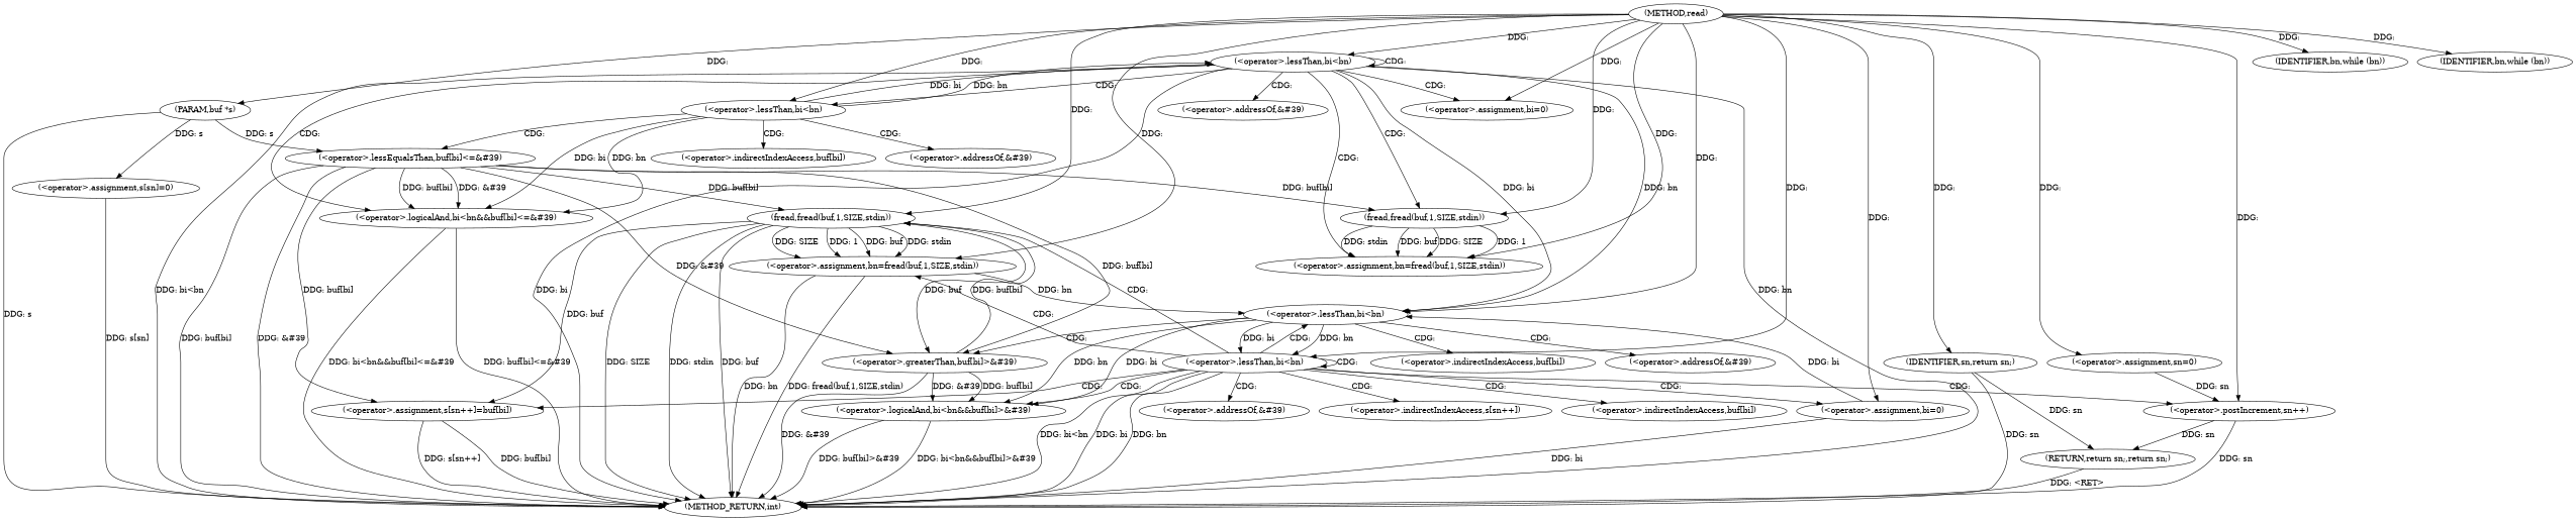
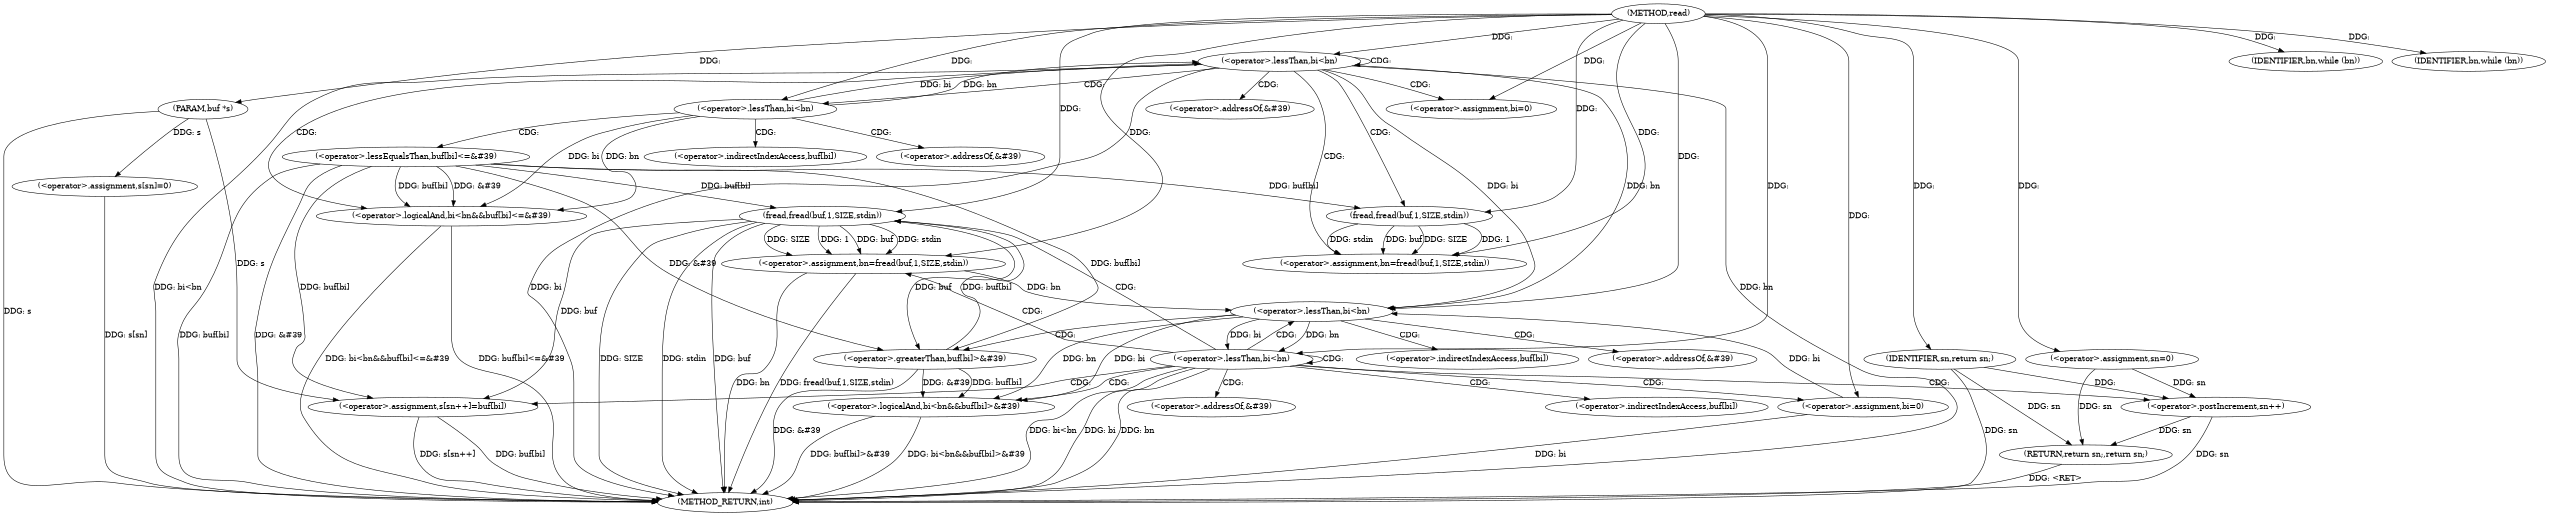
  digraph {
    n1 [label="(METHOD,read)"]
    n2 [label="(PARAM,buf *s)"]
    n3 [label="(<operator>.assignment,sn=0)"]
    n4 [label="(IDENTIFIER,bn,while (bn))"]
    n5 [label="(IDENTIFIER,bn,while (bn))"]
    n6 [label="(IDENTIFIER,sn,return sn;)"]
    n7 [label="(<operator>.lessThan,bi<bn)"]
    n8 [label="(<operator>.assignment,bn=fread(buf,1,SIZE,stdin))"]
    n9 [label="(<operator>.assignment,bi=0)"]
    n10 [label="(<operator>.lessThan,bi<bn)"]
    n11 [label="(<operator>.assignment,bn=fread(buf,1,SIZE,stdin))"]
    n12 [label="(<operator>.assignment,bi=0)"]
    n13 [label="(<operator>.lessThan,bi<bn)"]
    n14 [label="(<operator>.lessThan,bi<bn)"]
    n15 [label="(fread,fread(buf,1,SIZE,stdin))"]
    n16 [label="(<operator>.postIncrement,sn++)"]
    n17 [label="(fread,fread(buf,1,SIZE,stdin))"]
    n18 [label="(<operator>.assignment,s[sn]=0)"]
    n19 [label="(METHOD_RETURN,int)"]
    n20 [label="(<operator>.assignment,s[sn++]=buf[bi])"]
    n21 [label="(RETURN,return sn;,return sn;)"]
    n22 [label="(<operator>.logicalAnd,bi<bn&&buf[bi]<=&#39)"]
    n23 [label="(<operator>.addressOf,&#39)"]
    n24 [label="(<operator>.logicalAnd,bi<bn&&buf[bi]>&#39)"]
    n25 [label="(<operator>.addressOf,&#39)"]
-   n26 [label="(<operator>.indirectIndexAccess,s[sn++])"]
    n27 [label="(<operator>.indirectIndexAccess,buf[bi])"]
    n28 [label="(<operator>.lessEqualsThan,buf[bi]<=&#39)"]
    n29 [label="(<operator>.indirectIndexAccess,buf[bi])"]
    n30 [label="(<operator>.addressOf,&#39)"]
    n31 [label="(<operator>.greaterThan,buf[bi]>&#39)"]
    n32 [label="(<operator>.indirectIndexAccess,buf[bi])"]
    n33 [label="(<operator>.addressOf,&#39)"]
    n1 -> n2 [label="DDG: "]
    n1 -> n3 [label="DDG: "]
    n1 -> n4 [label="DDG: "]
    n1 -> n5 [label="DDG: "]
    n1 -> n6 [label="DDG: "]
    n1 -> n7 [label="DDG: "]
    n1 -> n8 [label="DDG: "]
    n1 -> n9 [label="DDG: "]
    n1 -> n10 [label="DDG: "]
    n1 -> n11 [label="DDG: "]
    n1 -> n12 [label="DDG: "]
    n1 -> n13 [label="DDG: "]
    n1 -> n14 [label="DDG: "]
    n1 -> n15 [label="DDG: "]
-   n1 -> n16 [label="DDG: "]
+   n6 -> n16 [label="DDG: "]
    n1 -> n17 [label="DDG: "]
    n2 -> n18 [label="DDG: s"]
    n2 -> n19 [label="DDG: s"]
-   n2 -> n28 [label="DDG: s"]
+   n2 -> n20 [label="DDG: s"]
    n3 -> n16 [label="DDG: sn"]
+   n3 -> n21 [label="DDG: sn"]
    n6 -> n19 [label="DDG: sn"]
    n6 -> n21 [label="DDG: sn"]
    n7 -> n7 [label="CDG: "]
    n7 -> n8 [label="CDG: "]
    n7 -> n9 [label="CDG: "]
    n7 -> n13 [label="CDG: "]
    n7 -> n14 [label="DDG: bi"]
    n7 -> n14 [label="DDG: bn"]
    n7 -> n15 [label="CDG: "]
    n7 -> n19 [label="DDG: bi"]
    n7 -> n19 [label="DDG: bn"]
    n7 -> n19 [label="DDG: bi<bn"]
    n7 -> n22 [label="CDG: "]
    n7 -> n23 [label="CDG: "]
    n10 -> n10 [label="CDG: "]
    n10 -> n11 [label="CDG: "]
    n10 -> n12 [label="CDG: "]
    n10 -> n14 [label="CDG: "]
    n10 -> n16 [label="CDG: "]
    n10 -> n17 [label="CDG: "]
    n10 -> n19 [label="DDG: bi"]
    n10 -> n19 [label="DDG: bn"]
    n10 -> n19 [label="DDG: bi<bn"]
    n10 -> n20 [label="CDG: "]
    n10 -> n24 [label="CDG: "]
    n10 -> n25 [label="CDG: "]
-   n10 -> n26 [label="CDG: "]
    n10 -> n27 [label="CDG: "]
    n11 -> n14 [label="DDG: bn"]
    n11 -> n19 [label="DDG: bn"]
    n11 -> n19 [label="DDG: fread(buf,1,SIZE,stdin)"]
    n12 -> n14 [label="DDG: bi"]
    n12 -> n19 [label="DDG: bi"]
    n13 -> n7 [label="DDG: bi"]
    n13 -> n7 [label="DDG: bn"]
    n13 -> n22 [label="DDG: bn"]
    n13 -> n22 [label="DDG: bi"]
    n13 -> n28 [label="CDG: "]
    n13 -> n29 [label="CDG: "]
    n13 -> n30 [label="CDG: "]
    n14 -> n10 [label="DDG: bi"]
    n14 -> n10 [label="DDG: bn"]
    n14 -> n24 [label="DDG: bi"]
    n14 -> n24 [label="DDG: bn"]
    n14 -> n31 [label="CDG: "]
    n14 -> n32 [label="CDG: "]
    n14 -> n33 [label="CDG: "]
    n15 -> n8 [label="DDG: 1"]
    n15 -> n8 [label="DDG: stdin"]
    n15 -> n8 [label="DDG: buf"]
    n15 -> n8 [label="DDG: SIZE"]
    n16 -> n19 [label="DDG: sn"]
    n16 -> n21 [label="DDG: sn"]
    n17 -> n11 [label="DDG: buf"]
    n17 -> n11 [label="DDG: stdin"]
    n17 -> n11 [label="DDG: SIZE"]
    n17 -> n11 [label="DDG: 1"]
    n17 -> n19 [label="DDG: buf"]
    n17 -> n19 [label="DDG: SIZE"]
    n17 -> n19 [label="DDG: stdin"]
    n17 -> n20 [label="DDG: buf"]
    n17 -> n31 [label="DDG: buf"]
    n18 -> n19 [label="DDG: s[sn]"]
    n20 -> n19 [label="DDG: s[sn++]"]
    n20 -> n19 [label="DDG: buf[bi]"]
    n21 -> n19 [label="DDG: <RET>"]
    n22 -> n19 [label="DDG: buf[bi]<=&#39"]
    n22 -> n19 [label="DDG: bi<bn&&buf[bi]<=&#39"]
    n24 -> n19 [label="DDG: buf[bi]>&#39"]
    n24 -> n19 [label="DDG: bi<bn&&buf[bi]>&#39"]
    n28 -> n15 [label="DDG: buf[bi]"]
    n28 -> n17 [label="DDG: buf[bi]"]
    n28 -> n19 [label="DDG: buf[bi]"]
    n28 -> n19 [label="DDG: &#39"]
    n28 -> n20 [label="DDG: buf[bi]"]
    n28 -> n22 [label="DDG: buf[bi]"]
    n28 -> n22 [label="DDG: &#39"]
    n28 -> n31 [label="DDG: buf[bi]"]
    n28 -> n31 [label="DDG: &#39"]
    n31 -> n17 [label="DDG: buf[bi]"]
    n31 -> n19 [label="DDG: &#39"]
    n31 -> n24 [label="DDG: &#39"]
    n31 -> n24 [label="DDG: buf[bi]"]
  }
